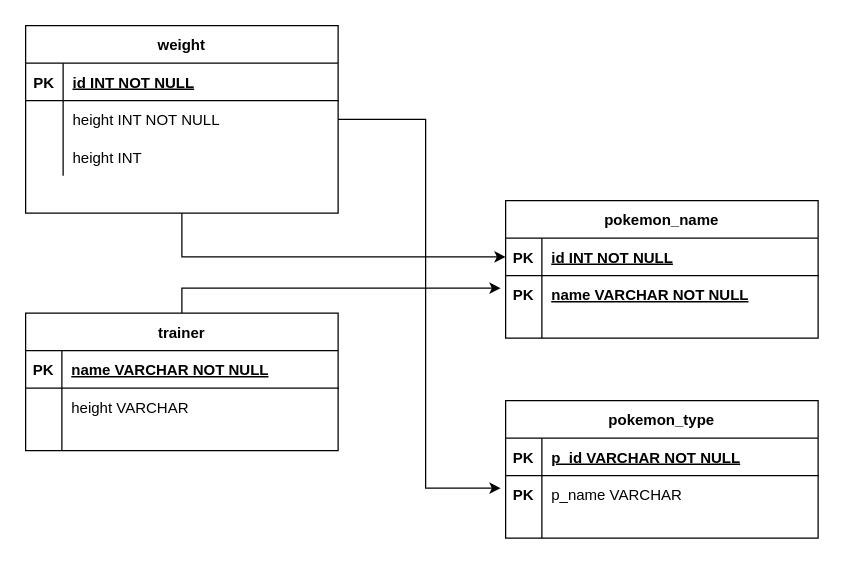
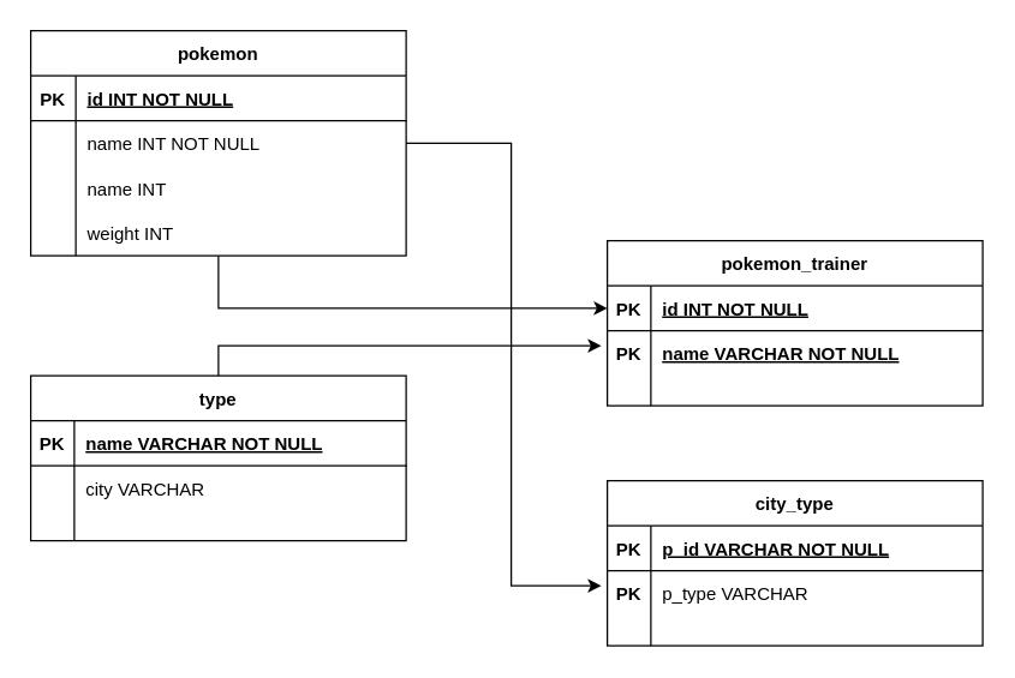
  <mxCell id="0" />
  <mxCell id="1" parent="0" />
  <mxCell id="2" style="edgeStyle=orthogonalEdgeStyle;rounded=0;orthogonalLoop=1;jettySize=auto;html=1;entryX=0;entryY=0.5;entryDx=0;entryDy=0;" edge="1" parent="1" source="4" target="29"><mxGeometry relative="1" as="geometry" /></mxCell>
  <mxCell id="3" style="edgeStyle=orthogonalEdgeStyle;rounded=0;orthogonalLoop=1;jettySize=auto;html=1;" edge="1" parent="1" source="4"><mxGeometry relative="1" as="geometry"><mxPoint x="400" y="390" as="targetPoint" /><Array as="points"><mxPoint x="340" y="95" /><mxPoint x="340" y="390" /></Array></mxGeometry></mxCell>
- <mxCell id="4" value="weight" style="shape=table;startSize=30;container=1;collapsible=1;childLayout=tableLayout;fixedRows=1;rowLines=0;fontStyle=1;align=center;resizeLast=1;" vertex="1" parent="1"><mxGeometry x="20" y="20" width="250" height="150" as="geometry" /></mxCell>
+ <mxCell id="4" value="pokemon" style="shape=table;startSize=30;container=1;collapsible=1;childLayout=tableLayout;fixedRows=1;rowLines=0;fontStyle=1;align=center;resizeLast=1;" vertex="1" parent="1"><mxGeometry x="20" y="20" width="250" height="150" as="geometry" /></mxCell>
  <mxCell id="5" value="" style="shape=partialRectangle;collapsible=0;dropTarget=0;pointerEvents=0;fillColor=none;points=[[0,0.5],[1,0.5]];portConstraint=eastwest;top=0;left=0;right=0;bottom=1;" vertex="1" parent="4"><mxGeometry y="30" width="250" height="30" as="geometry" /></mxCell>
  <mxCell id="6" value="PK" style="shape=partialRectangle;overflow=hidden;connectable=0;fillColor=none;top=0;left=0;bottom=0;right=0;fontStyle=1;" vertex="1" parent="5"><mxGeometry width="30" height="30" as="geometry"><mxRectangle width="30" height="30" as="alternateBounds" /></mxGeometry></mxCell>
  <mxCell id="7" value="id INT NOT NULL " style="shape=partialRectangle;overflow=hidden;connectable=0;fillColor=none;top=0;left=0;bottom=0;right=0;align=left;spacingLeft=6;fontStyle=5;" vertex="1" parent="5"><mxGeometry x="30" width="220" height="30" as="geometry"><mxRectangle width="220" height="30" as="alternateBounds" /></mxGeometry></mxCell>
  <mxCell id="8" value="" style="shape=partialRectangle;collapsible=0;dropTarget=0;pointerEvents=0;fillColor=none;points=[[0,0.5],[1,0.5]];portConstraint=eastwest;top=0;left=0;right=0;bottom=0;" vertex="1" parent="4"><mxGeometry y="60" width="250" height="30" as="geometry" /></mxCell>
  <mxCell id="9" value="" style="shape=partialRectangle;overflow=hidden;connectable=0;fillColor=none;top=0;left=0;bottom=0;right=0;" vertex="1" parent="8"><mxGeometry width="30" height="30" as="geometry"><mxRectangle width="30" height="30" as="alternateBounds" /></mxGeometry></mxCell>
- <mxCell id="10" value="height INT NOT NULL" style="shape=partialRectangle;overflow=hidden;connectable=0;fillColor=none;top=0;left=0;bottom=0;right=0;align=left;spacingLeft=6;" vertex="1" parent="8"><mxGeometry x="30" width="220" height="30" as="geometry"><mxRectangle width="220" height="30" as="alternateBounds" /></mxGeometry></mxCell>
+ <mxCell id="10" value="name INT NOT NULL" style="shape=partialRectangle;overflow=hidden;connectable=0;fillColor=none;top=0;left=0;bottom=0;right=0;align=left;spacingLeft=6;" vertex="1" parent="8"><mxGeometry x="30" width="220" height="30" as="geometry"><mxRectangle width="220" height="30" as="alternateBounds" /></mxGeometry></mxCell>
  <mxCell id="11" style="shape=partialRectangle;collapsible=0;dropTarget=0;pointerEvents=0;fillColor=none;points=[[0,0.5],[1,0.5]];portConstraint=eastwest;top=0;left=0;right=0;bottom=0;" vertex="1" parent="4"><mxGeometry y="90" width="250" height="30" as="geometry" /></mxCell>
  <mxCell id="12" style="shape=partialRectangle;overflow=hidden;connectable=0;fillColor=none;top=0;left=0;bottom=0;right=0;" vertex="1" parent="11"><mxGeometry width="30" height="30" as="geometry"><mxRectangle width="30" height="30" as="alternateBounds" /></mxGeometry></mxCell>
- <mxCell id="13" value="height INT" style="shape=partialRectangle;overflow=hidden;connectable=0;fillColor=none;top=0;left=0;bottom=0;right=0;align=left;spacingLeft=6;" vertex="1" parent="11"><mxGeometry x="30" width="220" height="30" as="geometry"><mxRectangle width="220" height="30" as="alternateBounds" /></mxGeometry></mxCell>
+ <mxCell id="13" value="name INT" style="shape=partialRectangle;overflow=hidden;connectable=0;fillColor=none;top=0;left=0;bottom=0;right=0;align=left;spacingLeft=6;" vertex="1" parent="11"><mxGeometry x="30" width="220" height="30" as="geometry"><mxRectangle width="220" height="30" as="alternateBounds" /></mxGeometry></mxCell>
  <mxCell id="14" style="shape=partialRectangle;collapsible=0;dropTarget=0;pointerEvents=0;fillColor=none;points=[[0,0.5],[1,0.5]];portConstraint=eastwest;top=0;left=0;right=0;bottom=0;" vertex="1" parent="4"><mxGeometry y="120" width="250" height="30" as="geometry" /></mxCell>
  <mxCell id="15" style="shape=partialRectangle;overflow=hidden;connectable=0;fillColor=none;top=0;left=0;bottom=0;right=0;" vertex="1" parent="14"><mxGeometry width="30" height="30" as="geometry"><mxRectangle width="30" height="30" as="alternateBounds" /></mxGeometry></mxCell>
+ <mxCell id="16" value="weight INT" style="shape=partialRectangle;overflow=hidden;connectable=0;fillColor=none;top=0;left=0;bottom=0;right=0;align=left;spacingLeft=6;" vertex="1" parent="14"><mxGeometry x="30" width="220" height="30" as="geometry"><mxRectangle width="220" height="30" as="alternateBounds" /></mxGeometry></mxCell>
  <mxCell id="17" style="edgeStyle=orthogonalEdgeStyle;rounded=0;orthogonalLoop=1;jettySize=auto;html=1;exitX=0.5;exitY=0;exitDx=0;exitDy=0;" edge="1" parent="1" source="18"><mxGeometry relative="1" as="geometry"><mxPoint x="140" y="250" as="sourcePoint" /><mxPoint x="400" y="230" as="targetPoint" /><Array as="points"><mxPoint x="145" y="230" /></Array></mxGeometry></mxCell>
- <mxCell id="18" value="trainer" style="shape=table;startSize=30;container=1;collapsible=1;childLayout=tableLayout;fixedRows=1;rowLines=0;fontStyle=1;align=center;resizeLast=1;" vertex="1" parent="1"><mxGeometry x="20" y="250" width="250" height="110" as="geometry" /></mxCell>
+ <mxCell id="18" value="type" style="shape=table;startSize=30;container=1;collapsible=1;childLayout=tableLayout;fixedRows=1;rowLines=0;fontStyle=1;align=center;resizeLast=1;" vertex="1" parent="1"><mxGeometry x="20" y="250" width="250" height="110" as="geometry" /></mxCell>
  <mxCell id="19" value="" style="shape=partialRectangle;collapsible=0;dropTarget=0;pointerEvents=0;fillColor=none;points=[[0,0.5],[1,0.5]];portConstraint=eastwest;top=0;left=0;right=0;bottom=1;" vertex="1" parent="18"><mxGeometry y="30" width="250" height="30" as="geometry" /></mxCell>
  <mxCell id="20" value="PK" style="shape=partialRectangle;overflow=hidden;connectable=0;fillColor=none;top=0;left=0;bottom=0;right=0;fontStyle=1;" vertex="1" parent="19"><mxGeometry width="29" height="30" as="geometry"><mxRectangle width="29" height="30" as="alternateBounds" /></mxGeometry></mxCell>
  <mxCell id="21" value="name VARCHAR NOT NULL" style="shape=partialRectangle;overflow=hidden;connectable=0;fillColor=none;top=0;left=0;bottom=0;right=0;align=left;spacingLeft=6;fontStyle=5;" vertex="1" parent="19"><mxGeometry x="29" width="221" height="30" as="geometry"><mxRectangle width="221" height="30" as="alternateBounds" /></mxGeometry></mxCell>
  <mxCell id="22" style="shape=partialRectangle;collapsible=0;dropTarget=0;pointerEvents=0;fillColor=none;points=[[0,0.5],[1,0.5]];portConstraint=eastwest;top=0;left=0;right=0;bottom=0;" vertex="1" parent="18"><mxGeometry y="60" width="250" height="30" as="geometry" /></mxCell>
  <mxCell id="23" style="shape=partialRectangle;overflow=hidden;connectable=0;fillColor=none;top=0;left=0;bottom=0;right=0;" vertex="1" parent="22"><mxGeometry width="29" height="30" as="geometry"><mxRectangle width="29" height="30" as="alternateBounds" /></mxGeometry></mxCell>
- <mxCell id="24" value="height VARCHAR" style="shape=partialRectangle;overflow=hidden;connectable=0;fillColor=none;top=0;left=0;bottom=0;right=0;align=left;spacingLeft=6;" vertex="1" parent="22"><mxGeometry x="29" width="221" height="30" as="geometry"><mxRectangle width="221" height="30" as="alternateBounds" /></mxGeometry></mxCell>
+ <mxCell id="24" value="city VARCHAR" style="shape=partialRectangle;overflow=hidden;connectable=0;fillColor=none;top=0;left=0;bottom=0;right=0;align=left;spacingLeft=6;" vertex="1" parent="22"><mxGeometry x="29" width="221" height="30" as="geometry"><mxRectangle width="221" height="30" as="alternateBounds" /></mxGeometry></mxCell>
  <mxCell id="25" style="shape=partialRectangle;collapsible=0;dropTarget=0;pointerEvents=0;fillColor=none;points=[[0,0.5],[1,0.5]];portConstraint=eastwest;top=0;left=0;right=0;bottom=0;" vertex="1" parent="18"><mxGeometry y="90" width="250" height="20" as="geometry" /></mxCell>
  <mxCell id="26" value="" style="shape=partialRectangle;overflow=hidden;connectable=0;fillColor=none;top=0;left=0;bottom=0;right=0;" vertex="1" parent="25"><mxGeometry width="29" height="20" as="geometry"><mxRectangle width="29" height="20" as="alternateBounds" /></mxGeometry></mxCell>
  <mxCell id="27" value="" style="shape=partialRectangle;overflow=hidden;connectable=0;fillColor=none;top=0;left=0;bottom=0;right=0;align=left;spacingLeft=6;" vertex="1" parent="25"><mxGeometry x="29" width="221" height="20" as="geometry"><mxRectangle width="221" height="20" as="alternateBounds" /></mxGeometry></mxCell>
- <mxCell id="28" value="pokemon_name" style="shape=table;startSize=30;container=1;collapsible=1;childLayout=tableLayout;fixedRows=1;rowLines=0;fontStyle=1;align=center;resizeLast=1;verticalAlign=middle;" vertex="1" parent="1"><mxGeometry x="404" y="160" width="250" height="110" as="geometry" /></mxCell>
+ <mxCell id="28" value="pokemon_trainer" style="shape=table;startSize=30;container=1;collapsible=1;childLayout=tableLayout;fixedRows=1;rowLines=0;fontStyle=1;align=center;resizeLast=1;verticalAlign=middle;" vertex="1" parent="1"><mxGeometry x="404" y="160" width="250" height="110" as="geometry" /></mxCell>
  <mxCell id="29" value="" style="shape=partialRectangle;collapsible=0;dropTarget=0;pointerEvents=0;fillColor=none;points=[[0,0.5],[1,0.5]];portConstraint=eastwest;top=0;left=0;right=0;bottom=1;" vertex="1" parent="28"><mxGeometry y="30" width="250" height="30" as="geometry" /></mxCell>
  <mxCell id="30" value="PK" style="shape=partialRectangle;overflow=hidden;connectable=0;fillColor=none;top=0;left=0;bottom=0;right=0;fontStyle=1;" vertex="1" parent="29"><mxGeometry width="29" height="30" as="geometry"><mxRectangle width="29" height="30" as="alternateBounds" /></mxGeometry></mxCell>
  <mxCell id="31" value="id INT NOT NULL" style="shape=partialRectangle;overflow=hidden;connectable=0;fillColor=none;top=0;left=0;bottom=0;right=0;align=left;spacingLeft=6;fontStyle=5;" vertex="1" parent="29"><mxGeometry x="29" width="221" height="30" as="geometry"><mxRectangle width="221" height="30" as="alternateBounds" /></mxGeometry></mxCell>
  <mxCell id="32" style="shape=partialRectangle;collapsible=0;dropTarget=0;pointerEvents=0;fillColor=none;points=[[0,0.5],[1,0.5]];portConstraint=eastwest;top=0;left=0;right=0;bottom=0;" vertex="1" parent="28"><mxGeometry y="60" width="250" height="30" as="geometry" /></mxCell>
  <mxCell id="33" style="shape=partialRectangle;overflow=hidden;connectable=0;fillColor=none;top=0;left=0;bottom=0;right=0;" vertex="1" parent="32"><mxGeometry width="29" height="30" as="geometry"><mxRectangle width="29" height="30" as="alternateBounds" /></mxGeometry></mxCell>
  <mxCell id="34" value="name VARCHAR NOT NULL" style="shape=partialRectangle;overflow=hidden;connectable=0;fillColor=none;top=0;left=0;bottom=0;right=0;align=left;spacingLeft=6;fontStyle=5;" vertex="1" parent="32"><mxGeometry x="29" width="221" height="30" as="geometry"><mxRectangle width="221" height="30" as="alternateBounds" /></mxGeometry></mxCell>
  <mxCell id="35" style="shape=partialRectangle;collapsible=0;dropTarget=0;pointerEvents=0;fillColor=none;points=[[0,0.5],[1,0.5]];portConstraint=eastwest;top=0;left=0;right=0;bottom=0;" vertex="1" parent="28"><mxGeometry y="90" width="250" height="20" as="geometry" /></mxCell>
  <mxCell id="36" value="" style="shape=partialRectangle;overflow=hidden;connectable=0;fillColor=none;top=0;left=0;bottom=0;right=0;" vertex="1" parent="35"><mxGeometry width="29" height="20" as="geometry"><mxRectangle width="29" height="20" as="alternateBounds" /></mxGeometry></mxCell>
  <mxCell id="37" value="" style="shape=partialRectangle;overflow=hidden;connectable=0;fillColor=none;top=0;left=0;bottom=0;right=0;align=left;spacingLeft=6;" vertex="1" parent="35"><mxGeometry x="29" width="221" height="20" as="geometry"><mxRectangle width="221" height="20" as="alternateBounds" /></mxGeometry></mxCell>
  <mxCell id="38" value="PK" style="shape=partialRectangle;overflow=hidden;connectable=0;fillColor=none;top=0;left=0;bottom=0;right=0;fontStyle=1;" vertex="1" parent="1"><mxGeometry x="404" y="220" width="29" height="30" as="geometry"><mxRectangle width="29" height="30" as="alternateBounds" /></mxGeometry></mxCell>
- <mxCell id="39" value="pokemon_type" style="shape=table;startSize=30;container=1;collapsible=1;childLayout=tableLayout;fixedRows=1;rowLines=0;fontStyle=1;align=center;resizeLast=1;" vertex="1" parent="1"><mxGeometry x="404" y="320" width="250" height="110" as="geometry" /></mxCell>
+ <mxCell id="39" value="city_type" style="shape=table;startSize=30;container=1;collapsible=1;childLayout=tableLayout;fixedRows=1;rowLines=0;fontStyle=1;align=center;resizeLast=1;" vertex="1" parent="1"><mxGeometry x="404" y="320" width="250" height="110" as="geometry" /></mxCell>
  <mxCell id="40" value="" style="shape=partialRectangle;collapsible=0;dropTarget=0;pointerEvents=0;fillColor=none;points=[[0,0.5],[1,0.5]];portConstraint=eastwest;top=0;left=0;right=0;bottom=1;" vertex="1" parent="39"><mxGeometry y="30" width="250" height="30" as="geometry" /></mxCell>
  <mxCell id="41" value="PK" style="shape=partialRectangle;overflow=hidden;connectable=0;fillColor=none;top=0;left=0;bottom=0;right=0;fontStyle=1;" vertex="1" parent="40"><mxGeometry width="29" height="30" as="geometry"><mxRectangle width="29" height="30" as="alternateBounds" /></mxGeometry></mxCell>
  <mxCell id="42" value="p_id VARCHAR NOT NULL" style="shape=partialRectangle;overflow=hidden;connectable=0;fillColor=none;top=0;left=0;bottom=0;right=0;align=left;spacingLeft=6;fontStyle=5;" vertex="1" parent="40"><mxGeometry x="29" width="221" height="30" as="geometry"><mxRectangle width="221" height="30" as="alternateBounds" /></mxGeometry></mxCell>
  <mxCell id="43" style="shape=partialRectangle;collapsible=0;dropTarget=0;pointerEvents=0;fillColor=none;points=[[0,0.5],[1,0.5]];portConstraint=eastwest;top=0;left=0;right=0;bottom=0;" vertex="1" parent="39"><mxGeometry y="60" width="250" height="30" as="geometry" /></mxCell>
  <mxCell id="44" style="shape=partialRectangle;overflow=hidden;connectable=0;fillColor=none;top=0;left=0;bottom=0;right=0;" vertex="1" parent="43"><mxGeometry width="29" height="30" as="geometry"><mxRectangle width="29" height="30" as="alternateBounds" /></mxGeometry></mxCell>
- <mxCell id="45" value="p_name VARCHAR" style="shape=partialRectangle;overflow=hidden;connectable=0;fillColor=none;top=0;left=0;bottom=0;right=0;align=left;spacingLeft=6;" vertex="1" parent="43"><mxGeometry x="29" width="221" height="30" as="geometry"><mxRectangle width="221" height="30" as="alternateBounds" /></mxGeometry></mxCell>
+ <mxCell id="45" value="p_type VARCHAR" style="shape=partialRectangle;overflow=hidden;connectable=0;fillColor=none;top=0;left=0;bottom=0;right=0;align=left;spacingLeft=6;" vertex="1" parent="43"><mxGeometry x="29" width="221" height="30" as="geometry"><mxRectangle width="221" height="30" as="alternateBounds" /></mxGeometry></mxCell>
  <mxCell id="46" style="shape=partialRectangle;collapsible=0;dropTarget=0;pointerEvents=0;fillColor=none;points=[[0,0.5],[1,0.5]];portConstraint=eastwest;top=0;left=0;right=0;bottom=0;" vertex="1" parent="39"><mxGeometry y="90" width="250" height="20" as="geometry" /></mxCell>
  <mxCell id="47" value="" style="shape=partialRectangle;overflow=hidden;connectable=0;fillColor=none;top=0;left=0;bottom=0;right=0;" vertex="1" parent="46"><mxGeometry width="29" height="20" as="geometry"><mxRectangle width="29" height="20" as="alternateBounds" /></mxGeometry></mxCell>
  <mxCell id="48" value="" style="shape=partialRectangle;overflow=hidden;connectable=0;fillColor=none;top=0;left=0;bottom=0;right=0;align=left;spacingLeft=6;" vertex="1" parent="46"><mxGeometry x="29" width="221" height="20" as="geometry"><mxRectangle width="221" height="20" as="alternateBounds" /></mxGeometry></mxCell>
  <mxCell id="49" value="PK" style="shape=partialRectangle;overflow=hidden;connectable=0;fillColor=none;top=0;left=0;bottom=0;right=0;fontStyle=1;" vertex="1" parent="1"><mxGeometry x="404" y="380" width="29" height="30" as="geometry"><mxRectangle width="29" height="30" as="alternateBounds" /></mxGeometry></mxCell>
